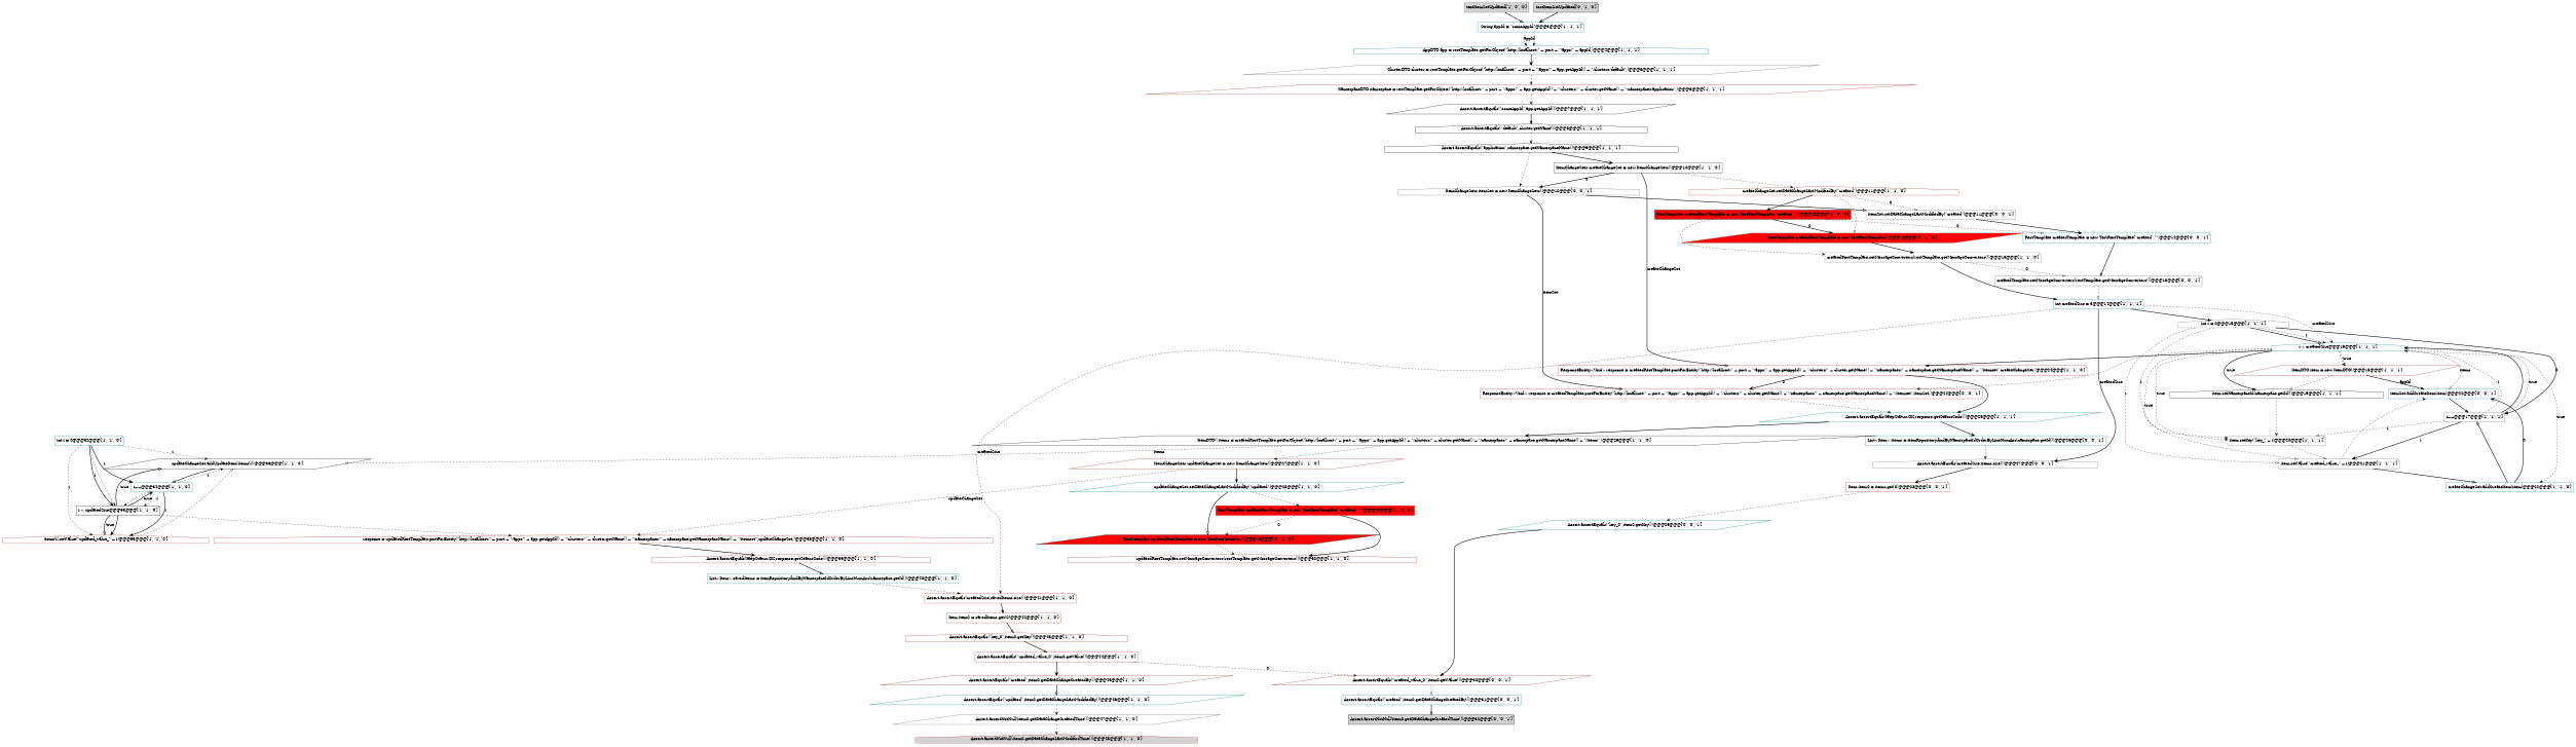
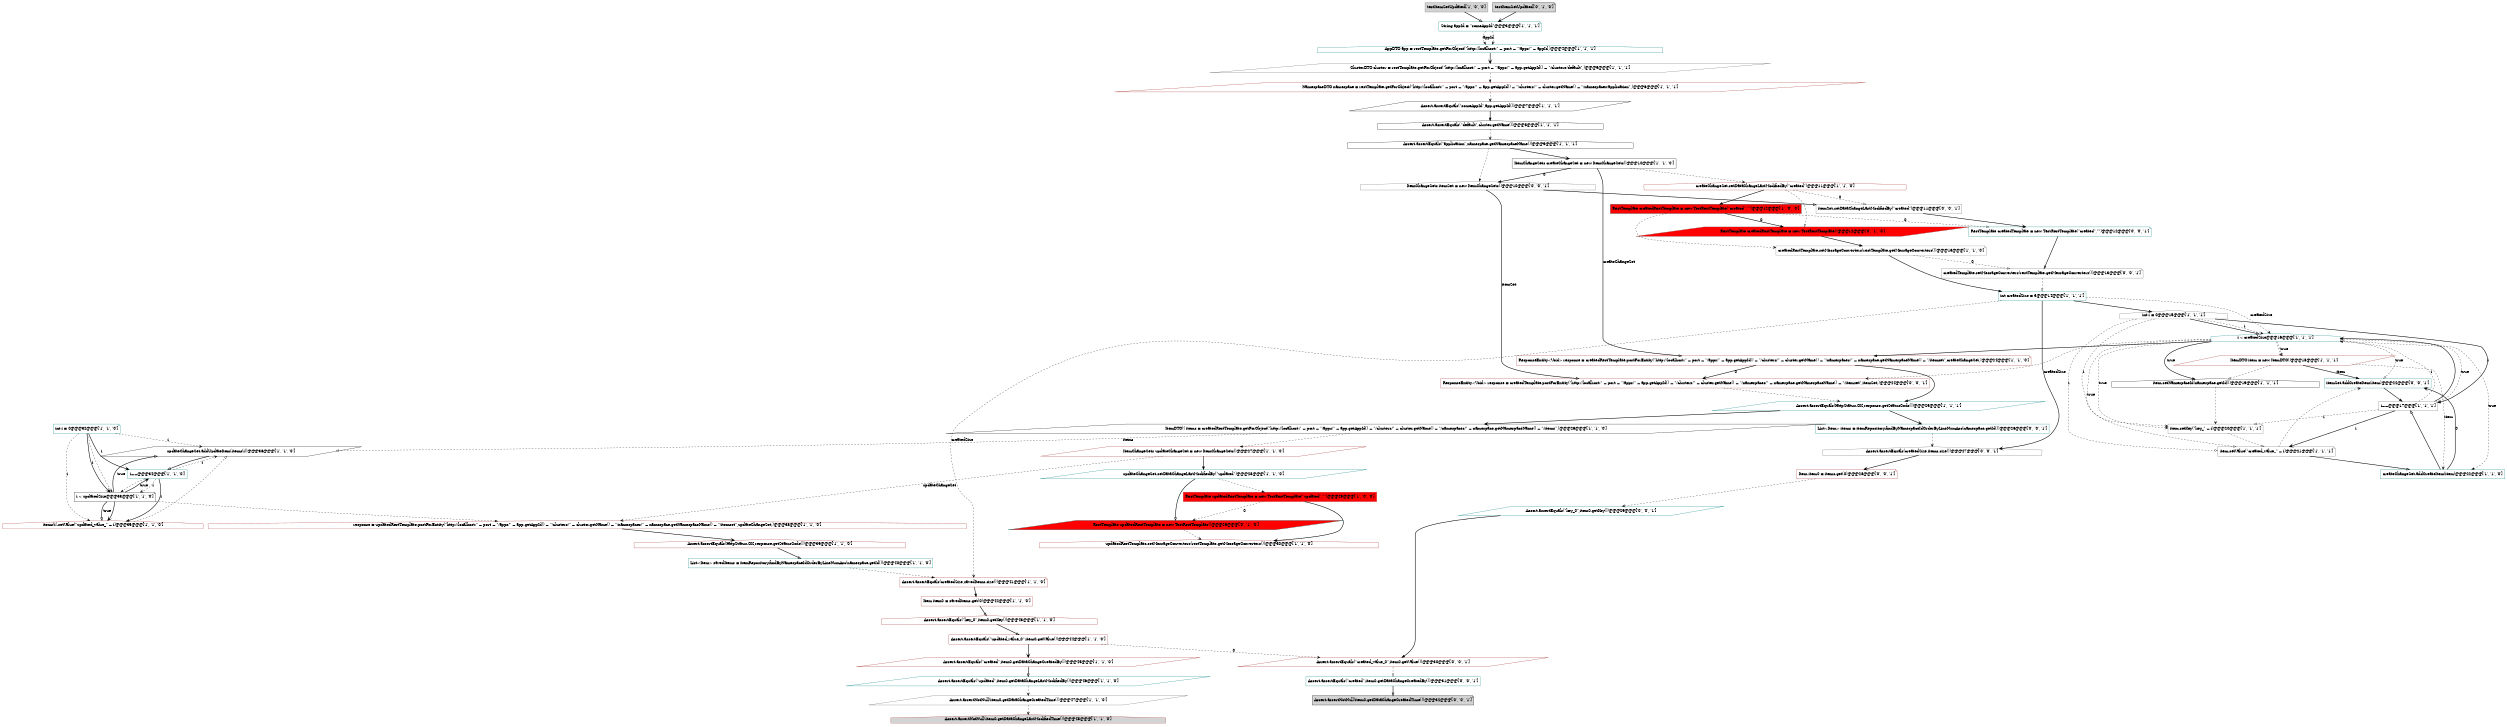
  digraph {
    node [color=brown fillcolor=white shape=parallelogram style=filled]
    edge [arrowhead=vee style=dashed]
    n1 [color=black label="updateChangeSet.addUpdateItem(items(i()@@@36@@@['1', '1', '0']"]
    n2 [color=teal label="i++@@@34@@@['1', '1', '0']" shape=box]
    n3 [color=black label="i < updatedSize@@@33@@@['1', '1', '0']" shape=note]
    n4 [label="items(i(.setValue(\"updated_value_\" + i)@@@35@@@['1', '1', '0']" shape=house]
    n5 [color=teal label="itemSet.addCreateItem(item)@@@22@@@['0', '0', '1']" shape=box]
    n6 [color=gray40 label="i++@@@17@@@['1', '1', '1']" shape=note]
    n7 [color=gray40 label="item.setKey(\"key_\" + i)@@@20@@@['1', '1', '1']" shape=note]
    n8 [color=gray40 label="item.setValue(\"created_value_\" + i)@@@21@@@['1', '1', '1']" shape=note]
    n9 [color=teal label="i < createdSize@@@16@@@['1', '1', '1']" shape=house]
    n10 [color=teal label="String appId = \"someAppId\"@@@3@@@['1', '1', '1']" shape=note]
    n11 [color=teal label="AppDTO app = restTemplate.getForObject(\"http://localhost:\" + port + \"/apps/\" + appId,)@@@4@@@['1', '1', '1']" shape=house]
    n12 [color=gray40 label="ClusterDTO cluster = restTemplate.getForObject(\"http://localhost:\" + port + \"/apps/\" + app.getAppId() + \"/clusters/default\",)@@@5@@@['1', '1', '1']"]
    n13 [color=teal label="RestTemplate createdTemplate = new TestRestTemplate(\"created\",\"\")@@@12@@@['0', '0', '1']" shape=note]
    n14 [color=gray40 label="createdTemplate.setMessageConverters(restTemplate.getMessageConverters())@@@13@@@['0', '0', '1']" shape=note]
    n15 [color=teal label="int createdSize = 3@@@14@@@['1', '1', '1']" shape=box]
    n16 [label="createChangeSet.setDataChangeLastModifiedBy(\"created\")@@@11@@@['1', '1', '0']" shape=house]
    n17 [color=gray40 label="itemSet.setDataChangeLastModifiedBy(\"created\")@@@11@@@['0', '0', '1']" shape=box]
    n18 [color=gray40 fillcolor=red label="RestTemplate createdRestTemplate = new TestRestTemplate()@@@12@@@['0', '1', '0']"]
    n19 [color=teal fillcolor=red label="RestTemplate createdRestTemplate = new TestRestTemplate(\"created\",\"\")@@@12@@@['1', '0', '0']" shape=box]
    n20 [color=gray40 label="createdRestTemplate.setMessageConverters(restTemplate.getMessageConverters())@@@13@@@['1', '1', '0']" shape=note]
    n21 [color=teal label="int i = 0@@@32@@@['1', '1', '0']" shape=note]
    n22 [label="response = updatedRestTemplate.postForEntity(\"http://localhost:\" + port + \"/apps/\" + app.getAppId() + \"/clusters/\" + cluster.getName() + \"/namespaces/\" + namespace.getNamespaceName() + \"/itemset\",updateChangeSet,)@@@38@@@['1', '1', '0']" shape=house]
    n23 [color=gray40 fillcolor=lightgray label="testItemSetUpdated['1', '0', '0']" shape=box]
    n24 [label="ResponseEntity<Void> response = createdRestTemplate.postForEntity(\"http://localhost:\" + port + \"/apps/\" + app.getAppId() + \"/clusters/\" + cluster.getName() + \"/namespaces/\" + namespace.getNamespaceName() + \"/itemset\",createChangeSet,)@@@24@@@['1', '1', '0']" shape=note]
    n25 [color=teal label="Assert.assertEquals(HttpStatus.OK,response.getStatusCode())@@@25@@@['1', '1', '1']"]
    n26 [label="ResponseEntity<Void> response = createdTemplate.postForEntity(\"http://localhost:\" + port + \"/apps/\" + app.getAppId() + \"/clusters/\" + cluster.getName() + \"/namespaces/\" + namespace.getNamespaceName() + \"/itemset\",itemSet,)@@@24@@@['0', '0', '1']" shape=box]
    n27 [color=teal label="List<Item> items = itemRepository.findByNamespaceIdOrderByLineNumAsc(namespace.getId())@@@26@@@['0', '0', '1']" shape=box]
    n28 [color=black label="ItemDTO(( items = createdRestTemplate.getForObject(\"http://localhost:\" + port + \"/apps/\" + app.getAppId() + \"/clusters/\" + cluster.getName() + \"/namespaces/\" + namespace.getNamespaceName() + \"/items\",)@@@26@@@['1', '1', '0']"]
    n29 [color=teal label="createChangeSet.addCreateItem(item)@@@22@@@['1', '1', '0']" shape=box]
    n30 [label="ItemDTO item = new ItemDTO()@@@18@@@['1', '1', '1']"]
    n31 [color=black label="item.setNamespaceId(namespace.getId())@@@19@@@['1', '1', '1']" shape=house]
    n32 [color=gray40 label="Assert.assertEquals(createdSize,items.size())@@@27@@@['0', '0', '1']" shape=house]
    n33 [label="ItemChangeSets updateChangeSet = new ItemChangeSets()@@@27@@@['1', '1', '0']"]
    n34 [color=gray40 label="int i = 0@@@15@@@['1', '1', '1']" shape=house]
    n35 [label="Assert.assertEquals(createdSize,savedItems.size())@@@41@@@['1', '1', '0']" shape=note]
    n36 [label="Assert.assertEquals(HttpStatus.OK,response.getStatusCode())@@@39@@@['1', '1', '0']" shape=house]
    n37 [color=teal label="List<Item> savedItems = itemRepository.findByNamespaceIdOrderByLineNumAsc(namespace.getId())@@@40@@@['1', '1', '0']" shape=box]
    n38 [fillcolor=lightgray label="Assert.assertNotNull(item0.getDataChangeLastModifiedTime())@@@48@@@['1', '1', '0']" shape=house]
    n39 [label="Assert.assertEquals(\"updated_value_0\",item0.getValue())@@@44@@@['1', '1', '0']" shape=box]
    n40 [label="Assert.assertEquals(\"created_value_0\",item0.getValue())@@@30@@@['0', '0', '1']"]
    n41 [label="Assert.assertEquals(\"created\",item0.getDataChangeCreatedBy())@@@45@@@['1', '1', '0']"]
    n42 [color=teal label="Assert.assertEquals(\"created\",item0.getDataChangeCreatedBy())@@@31@@@['0', '0', '1']" shape=box]
    n43 [color=teal label="Assert.assertEquals(\"updated\",item0.getDataChangeLastModifiedBy())@@@46@@@['1', '1', '0']"]
    n44 [color=black fillcolor=lightgray label="Assert.assertNotNull(item0.getDataChangeCreatedTime())@@@32@@@['0', '0', '1']" shape=note]
    n45 [color=gray40 label="ItemChangeSets itemSet = new ItemChangeSets()@@@10@@@['0', '0', '1']" shape=house]
    n46 [color=gray40 label="Assert.assertNotNull(item0.getDataChangeCreatedTime())@@@47@@@['1', '1', '0']"]
    n47 [label="updatedRestTemplate.setMessageConverters(restTemplate.getMessageConverters())@@@30@@@['1', '1', '0']" shape=house]
    n48 [label="Item item0 = items.get(0)@@@28@@@['0', '0', '1']" shape=note]
    n49 [color=teal label="Assert.assertEquals(\"key_0\",item0.getKey())@@@29@@@['0', '0', '1']"]
    n50 [label="Item item0 = savedItems.get(0)@@@42@@@['1', '1', '0']" shape=box]
    n51 [label="NamespaceDTO namespace = restTemplate.getForObject(\"http://localhost:\" + port + \"/apps/\" + app.getAppId() + \"/clusters/\" + cluster.getName() + \"/namespaces/application\",)@@@6@@@['1', '1', '1']"]
    n52 [color=teal fillcolor=red label="RestTemplate updatedRestTemplate = new TestRestTemplate()@@@29@@@['0', '1', '0']"]
    n53 [color=black label="Assert.assertEquals(\"application\",namespace.getNamespaceName())@@@9@@@['1', '1', '1']" shape=house]
    n54 [color=black label="ItemChangeSets createChangeSet = new ItemChangeSets()@@@10@@@['1', '1', '0']" shape=box]
    n55 [color=black label="Assert.assertEquals(\"default\",cluster.getName())@@@8@@@['1', '1', '1']" shape=house]
    n56 [label="Assert.assertEquals(\"key_0\",item0.getKey())@@@43@@@['1', '1', '0']" shape=house]
    n57 [fillcolor=red label="RestTemplate updatedRestTemplate = new TestRestTemplate(\"updated\",\"\")@@@29@@@['1', '0', '0']" shape=box]
    n58 [color=teal label="updateChangeSet.setDataChangeLastModifiedBy(\"updated\")@@@28@@@['1', '1', '0']"]
    n59 [color=black label="Assert.assertEquals(\"someAppId\",app.getAppId())@@@7@@@['1', '1', '1']"]
    n60 [color=black fillcolor=lightgray label="testItemSetUpdated['0', '1', '0']" shape=note]
    n1 -> n2 [arrowhead=onormal style=bold]
    n2 -> n1 [label=i]
    n2 -> n3 [label=i]
    n2 -> n3 [arrowhead=normal]
    n2 -> n4 [arrowhead=normal label=i style=bold]
    n3 -> n1 [arrowhead=onormal label=true style=bold]
    n3 -> n2 [label=true style=bold]
    n3 -> n4 [arrowhead=onormal label=true style=bold]
    n3 -> n4 [style=bold]
    n3 -> n22 [arrowhead=normal]
    n4 -> n1 [arrowhead=onormal]
    n5 -> n6 [arrowhead=normal style=bold]
    n6 -> n7 [arrowhead=onormal label=i]
    n6 -> n8 [label=i style=bold]
    n6 -> n9 [style=bold]
    n6 -> n9 [arrowhead=normal label=i]
    n7 -> n8 [arrowhead=onormal]
    n8 -> n5
    n8 -> n29 [arrowhead=onormal style=bold]
-   n9 -> n5 [arrowhead=onormal label=items]
+   n9 -> n5 [arrowhead=onormal label=true]
    n9 -> n6 [arrowhead=onormal label=true]
    n9 -> n7 [label=true]
    n9 -> n8 [arrowhead=onormal label=true]
    n9 -> n24 [arrowhead=normal style=bold]
    n9 -> n26
    n9 -> n29 [arrowhead=normal label=true]
    n9 -> n30
    n9 -> n30 [arrowhead=onormal label=true]
    n9 -> n31 [arrowhead=normal label=true style=bold]
    n10 -> n11 [arrowhead=normal label=appId]
    n10 -> n11
    n11 -> n12 [style=bold]
    n12 -> n51 [arrowhead=normal]
    n13 -> n14 [arrowhead=onormal style=bold]
    n14 -> n15 [arrowhead=onormal]
    n15 -> n9 [label=createdSize]
    n15 -> n32 [label=createdSize style=bold]
    n15 -> n34 [arrowhead=normal style=bold]
    n15 -> n35 [label=createdSize]
    n16 -> n17 [arrowhead=onormal label=0]
    n16 -> n18 [arrowhead=onormal]
    n16 -> n19 [arrowhead=normal style=bold]
    n17 -> n13 [style=bold]
    n18 -> n20 [arrowhead=normal style=bold]
    n19 -> n13 [arrowhead=onormal label=0]
    n19 -> n18 [arrowhead=normal label=0 style=bold]
    n19 -> n20
    n20 -> n14 [arrowhead=onormal label=0]
    n20 -> n15 [arrowhead=normal style=bold]
    n21 -> n1 [label=i]
    n21 -> n2 [label=i style=bold]
    n21 -> n3
    n21 -> n3 [label=i style=bold]
    n21 -> n4 [label=i]
    n22 -> n36 [style=bold]
    n23 -> n10 [arrowhead=onormal style=bold]
    n24 -> n25 [arrowhead=normal style=bold]
    n24 -> n26 [label=0 style=bold]
    n25 -> n27 [style=bold]
    n25 -> n28 [style=bold]
    n26 -> n25
    n27 -> n32
    n28 -> n1 [arrowhead=onormal label=items]
    n28 -> n33 [arrowhead=normal]
    n29 -> n5 [label=0 style=bold]
    n29 -> n6 [arrowhead=onormal style=bold]
-   n30 -> n5 [arrowhead=normal label=appId style=bold]
+   n30 -> n5 [arrowhead=normal label=item style=bold]
+   n30 -> n29 [label=item]
    n30 -> n31 [arrowhead=onormal]
    n31 -> n7
    n32 -> n48 [style=bold]
    n33 -> n22 [label=updateChangeSet]
    n33 -> n58 [arrowhead=normal style=bold]
-   n34 -> n6 [arrowhead=normal label=0 style=bold]
+   n34 -> n6 [arrowhead=normal label=i style=bold]
    n34 -> n7 [label=i]
    n34 -> n8 [arrowhead=onormal label=i]
    n34 -> n9 [arrowhead=onormal style=bold]
    n34 -> n9 [label=i]
    n35 -> n50 [arrowhead=normal style=bold]
    n36 -> n37 [arrowhead=onormal style=bold]
    n37 -> n35 [arrowhead=normal]
    n39 -> n40 [label=0]
    n39 -> n41 [style=bold]
    n40 -> n42 [arrowhead=onormal]
    n41 -> n43 [arrowhead=onormal style=bold]
    n42 -> n44 [arrowhead=onormal style=bold]
    n43 -> n46
    n45 -> n17 [arrowhead=onormal style=bold]
    n45 -> n26 [arrowhead=onormal label=itemSet style=bold]
    n46 -> n38
    n48 -> n49
    n49 -> n40 [arrowhead=normal style=bold]
    n50 -> n56 [arrowhead=onormal style=bold]
    n51 -> n59
    n52 -> n47
    n53 -> n45 [arrowhead=normal]
    n53 -> n54 [style=bold]
    n54 -> n16
    n54 -> n24 [arrowhead=onormal label=createChangeSet style=bold]
    n54 -> n45 [arrowhead=normal label=0 style=bold]
    n55 -> n53
    n56 -> n39 [arrowhead=onormal style=bold]
    n57 -> n47 [style=bold]
    n57 -> n52 [label=0]
    n58 -> n52 [arrowhead=onormal style=bold]
    n58 -> n57 [arrowhead=normal]
    n59 -> n55 [arrowhead=normal style=bold]
    n60 -> n10 [style=bold]
  }
